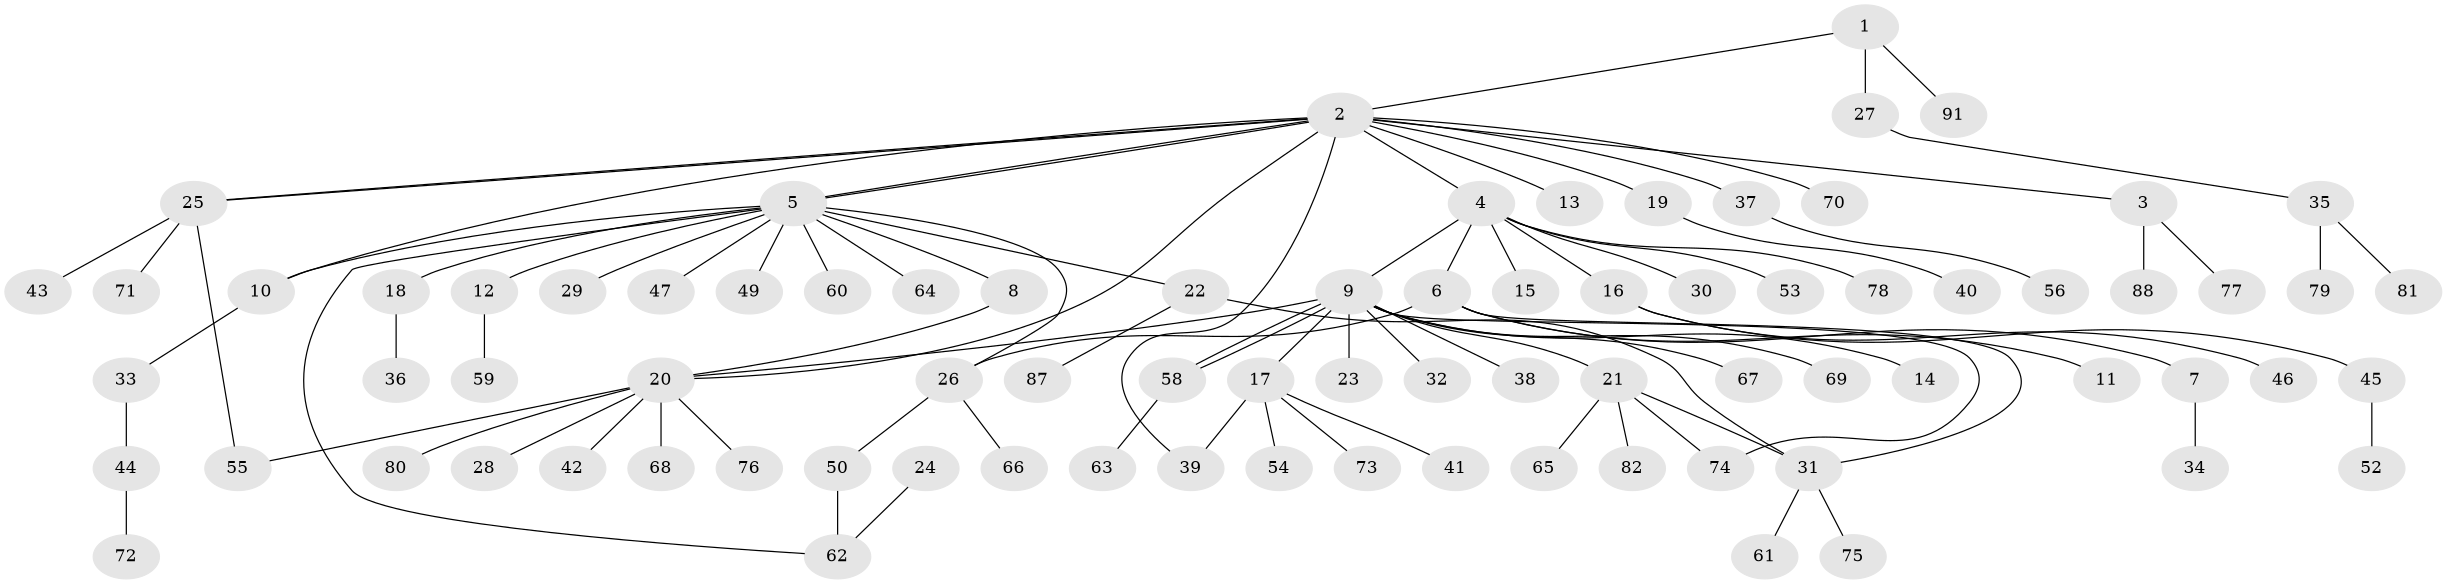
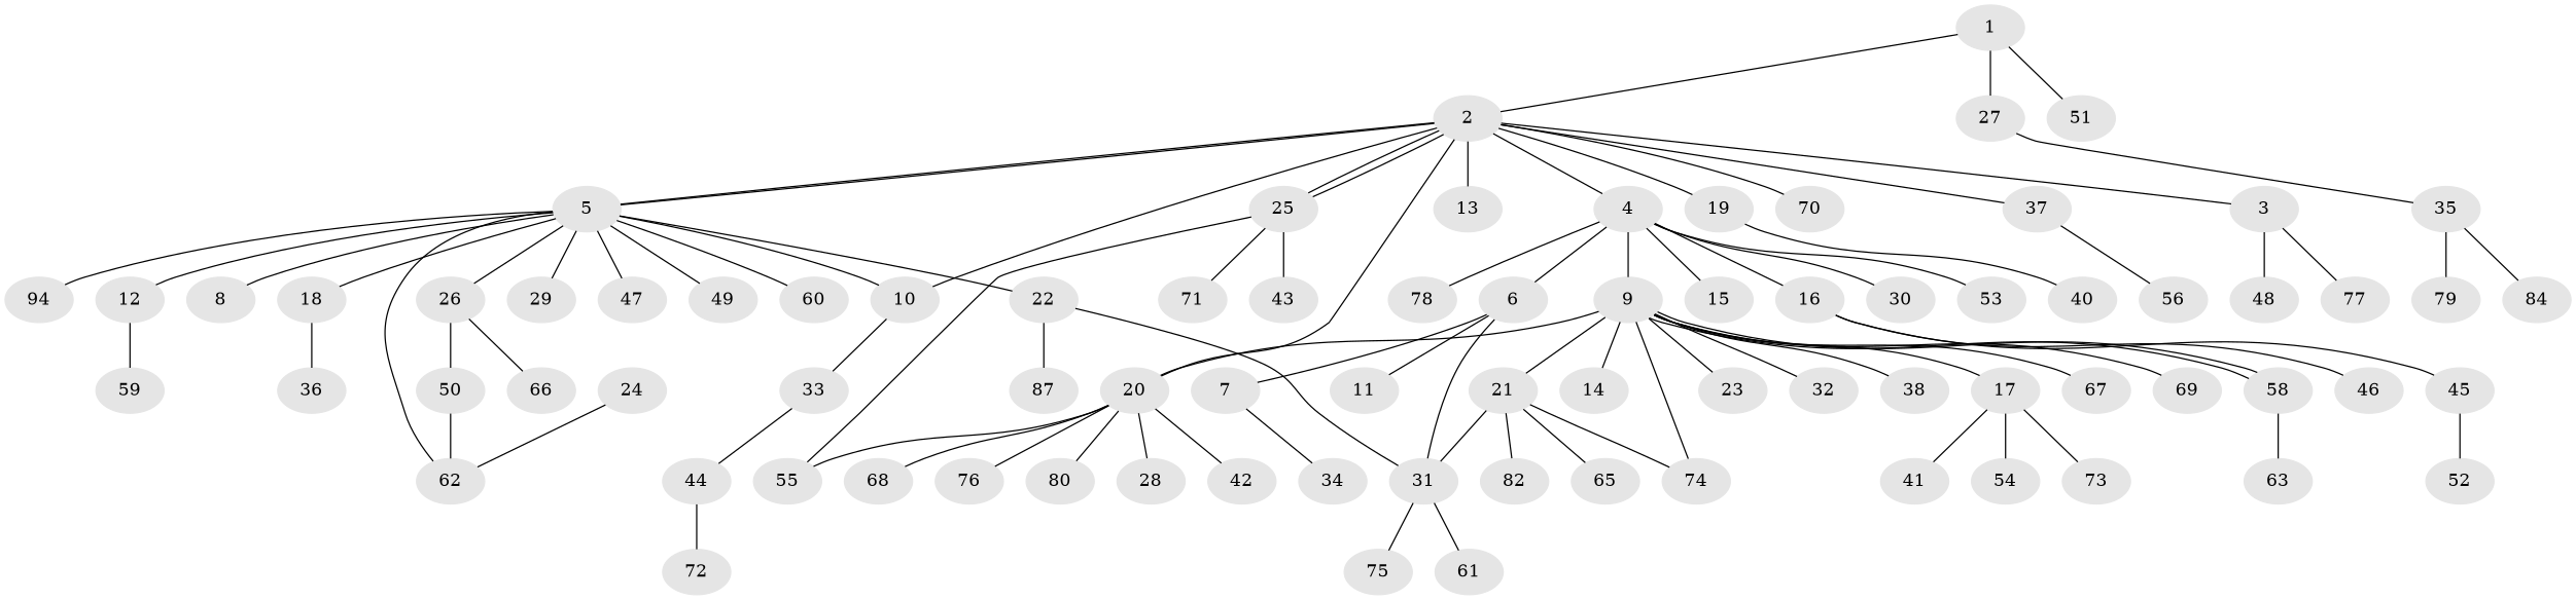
  graph {
    node [color=gray90 style=filled]
    1
    2
    27
-   51 [label=91]
+   51
    3
    4
    5
    10
    13
    19
    20
    25
    37
-   39
    70
    35
-   48 [label=88]
+   48
    77
    6
    9
    15
    16
    30
    53
    78
    8
    12
    18
    22
    26
    29
    47
    49
    60
    62
-   64
+   64 [label=94]
    33
    40
    28
    42
    55
    68
    76
    80
    43
    71
    56
    7
    11
    31
    14
    17
    21
    23
    32
    38
    58
    67
    69
    74
    45
    46
    59
    36
    n65 [label=87]
    24
    50
    66
    34
    61
    75
    41
    54
    73
    65
    82
    63
    44
    52
    79
-   81
+   81 [label=84]
    72
    1 -- 2
    1 -- 27
    1 -- 51
    2 -- 3
    2 -- 4
    2 -- 5
    2 -- 5
    2 -- 10
    2 -- 13
    2 -- 19
    2 -- 20
    2 -- 25
    2 -- 25
    2 -- 37
-   2 -- 39
    2 -- 70
    27 -- 35
    3 -- 48
    3 -- 77
    4 -- 6
    4 -- 9
    4 -- 15
    4 -- 16
    4 -- 30
    4 -- 53
    4 -- 78
    5 -- 10
    5 -- 8
    5 -- 12
    5 -- 18
    5 -- 22
    5 -- 26
    5 -- 29
    5 -- 47
    5 -- 49
    5 -- 60
    5 -- 62
    5 -- 64
    10 -- 33
    19 -- 40
    20 -- 28
    20 -- 42
    20 -- 55
    20 -- 68
    20 -- 76
    20 -- 80
    25 -- 55
    25 -- 43
    25 -- 71
    37 -- 56
    35 -- 79
    35 -- 81
-   6 -- 26
    6 -- 7
    6 -- 11
    6 -- 31
    9 -- 20
    9 -- 14
    9 -- 17
    9 -- 21
    9 -- 23
    9 -- 32
    9 -- 38
    9 -- 58
    9 -- 58
    9 -- 67
    9 -- 69
    9 -- 74
    16 -- 45
    16 -- 46
-   8 -- 20
    12 -- 59
    18 -- 36
    22 -- 31
    22 -- n65
    26 -- 50
    26 -- 66
    33 -- 44
    7 -- 34
    31 -- 61
    31 -- 75
-   17 -- 39
    17 -- 41
    17 -- 54
    17 -- 73
    21 -- 31
    21 -- 74
    21 -- 65
    21 -- 82
    58 -- 63
    45 -- 52
    24 -- 62
    50 -- 62
    44 -- 72
  }
